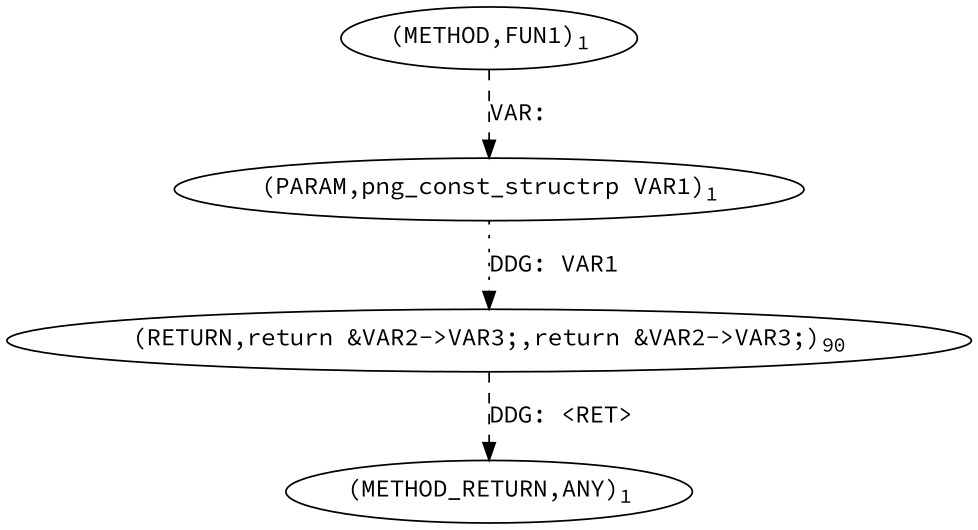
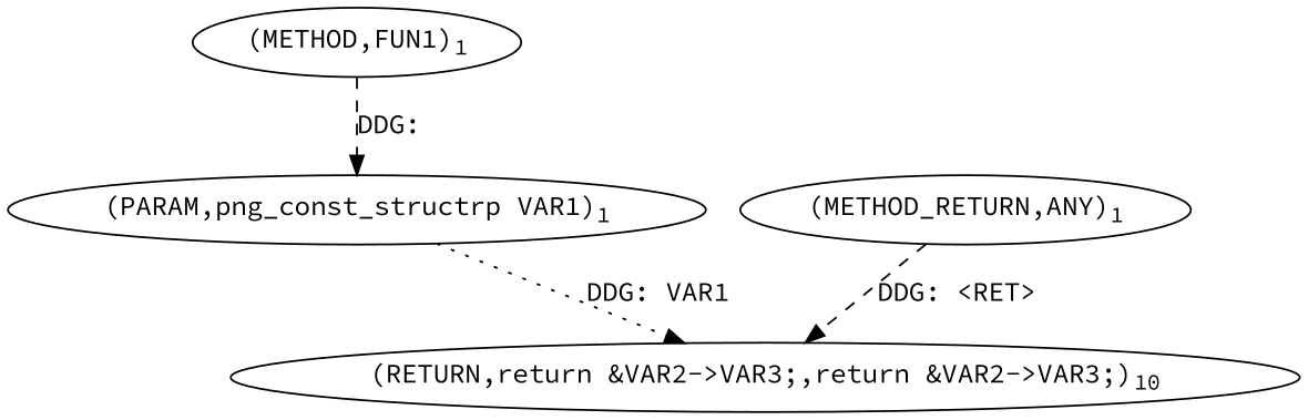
  digraph {
    fontname="Source Code Pro"
    node [fontname="Source Code Pro"]
    edge [fontname="Source Code Pro" style=dashed]
    n1 [label=<(METHOD,FUN1)<SUB>1</SUB>>]
    n2 [label=<(PARAM,png_const_structrp VAR1)<SUB>1</SUB>>]
-   n3 [label=<(RETURN,return &amp;VAR2-&gt;VAR3;,return &amp;VAR2-&gt;VAR3;)<SUB>90</SUB>>]
+   n3 [label=<(RETURN,return &amp;VAR2-&gt;VAR3;,return &amp;VAR2-&gt;VAR3;)<SUB>10</SUB>>]
    n4 [label=<(METHOD_RETURN,ANY)<SUB>1</SUB>>]
-   n1 -> n2 [label="VAR: "]
+   n1 -> n2 [label="DDG: "]
    n2 -> n3 [label="DDG: VAR1" style=dotted]
-   n3 -> n4 [label="DDG: &lt;RET&gt;"]
+   n4 -> n3 [label="DDG: &lt;RET&gt;"]
  }
